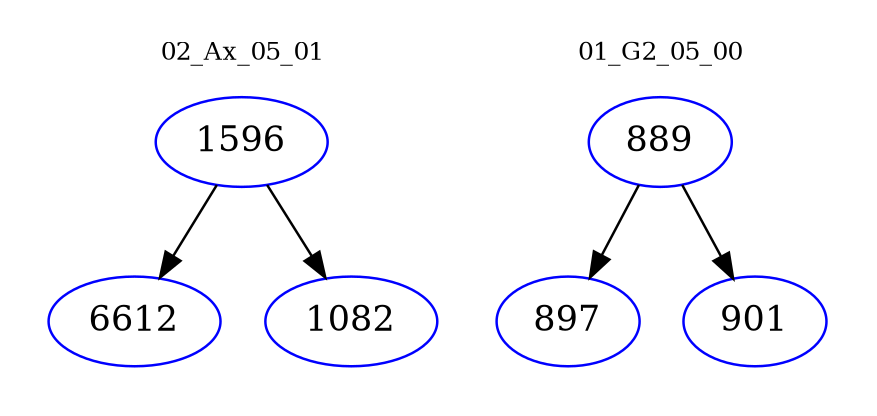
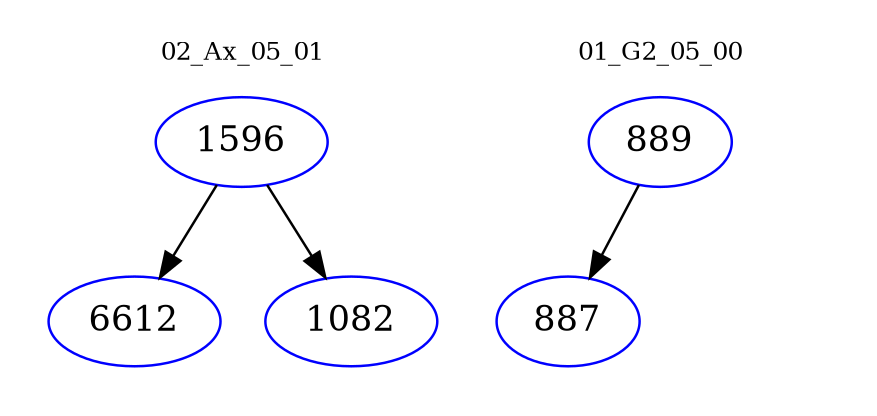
  digraph {
    node [color=blue]
    edge [color=black]
    n1 [label=1596]
    n2 [label=6612]
    n3 [label=1082]
    n4 [label=889]
-   n5 [label=897]
-   n6 [label=901]
+   n5 [label=887]
    subgraph cluster_1 {
      color=white
      fontsize=10
      label="02_Ax_05_01"
      n1
      n2
      n3
    }
    subgraph cluster_2 {
      color=white
      fontsize=10
      label="01_G2_05_00"
      n4
      n5
-     n6
    }
    n1 -> n2
    n1 -> n3
    n4 -> n5
-   n4 -> n6
  }
